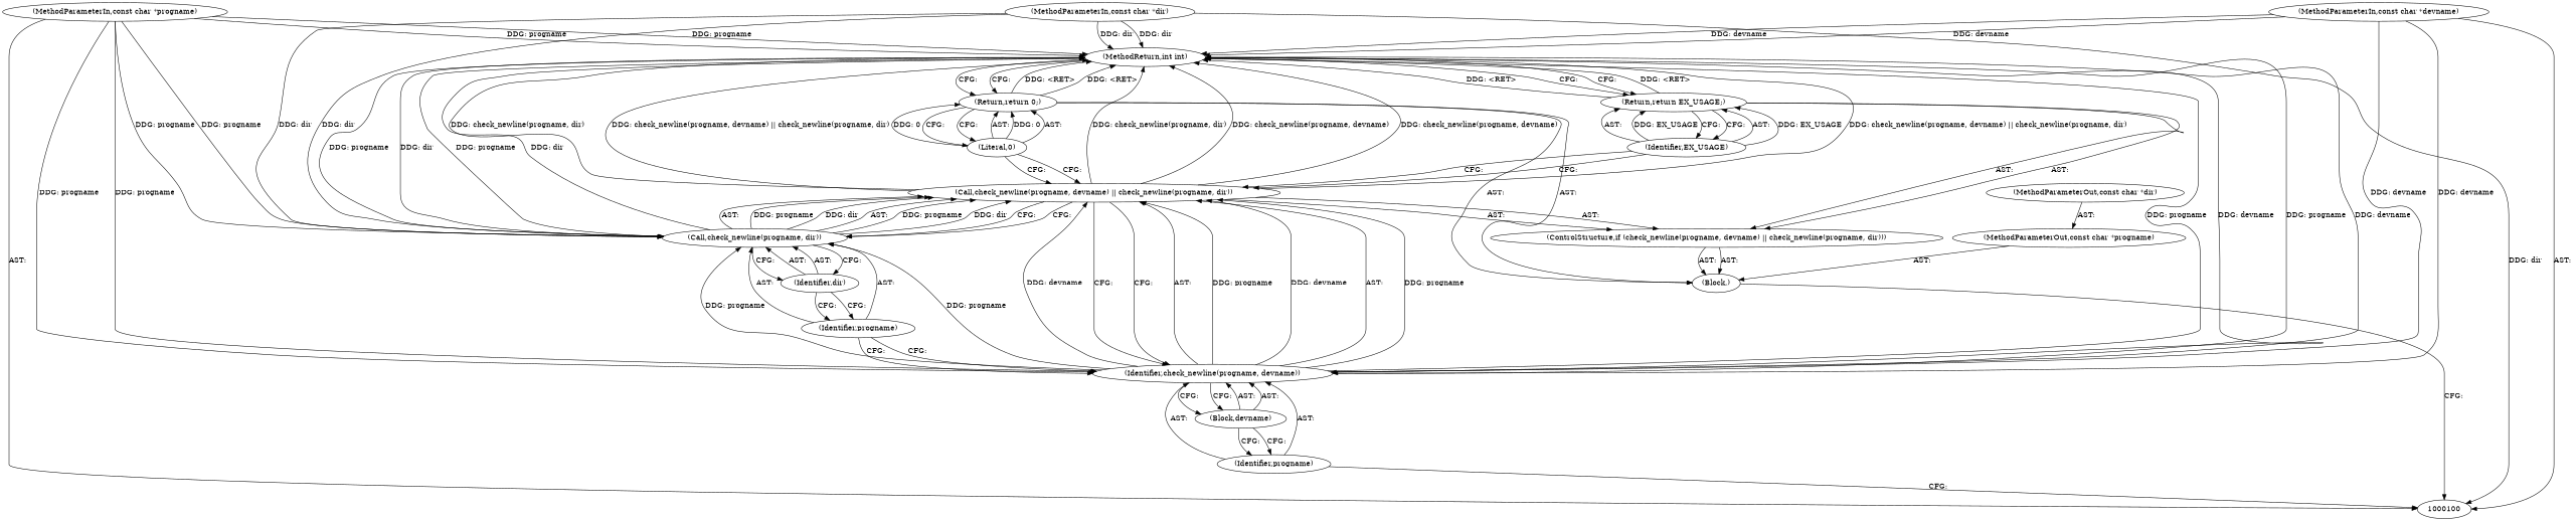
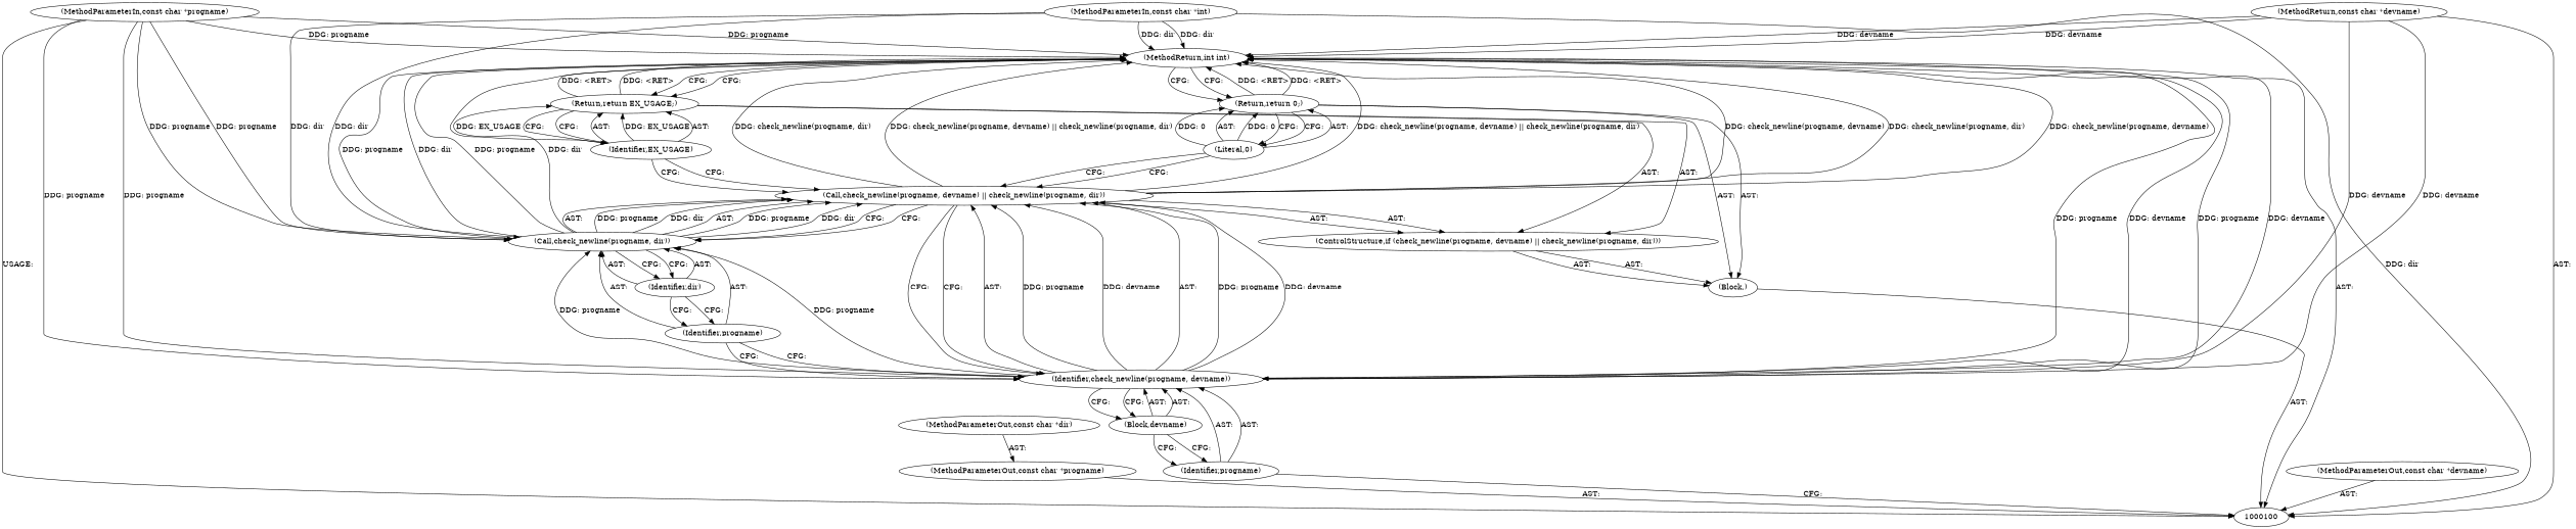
  digraph {
    n1 [label="(MethodReturn,int int)"]
    n2 [label="(Return,return EX_USAGE;)"]
    n3 [label="(Return,return 0;)"]
    1000100
    n5 [label="(ControlStructure,if (check_newline(progname, devname) || check_newline(progname, dir)))"]
    n6 [label="(Identifier,EX_USAGE)"]
    n7 [label="(Block,)"]
    n8 [label="(Literal,0)"]
    n9 [label="(MethodParameterIn,const char *progname)"]
    n10 [label="(Identifier,check_newline(progname, devname))"]
    n11 [label="(Call,check_newline(progname, dir))"]
    n12 [label="(Call,check_newline(progname, devname) || check_newline(progname, dir))"]
    n13 [label="(Block,devname)"]
    n14 [label="(Identifier,dir)"]
    n15 [label="(MethodParameterOut,const char *progname)"]
-   n16 [label="(MethodParameterIn,const char *devname)"]
-   n18 [label="(MethodParameterIn,const char *dir)"]
+   n16 [label="(MethodReturn,const char *devname)"]
+   n17 [label="(MethodParameterOut,const char *devname)"]
+   n18 [label="(MethodParameterIn,const char *int)"]
    n19 [label="(MethodParameterOut,const char *dir)"]
    n20 [label="(Identifier,progname)"]
    n21 [label="(Identifier,progname)"]
    n1 -> n2 [label="CFG: "]
    n1 -> n2 [label="CFG: "]
    n1 -> n3 [label="CFG: "]
    n1 -> n3 [label="CFG: "]
+   n1 -> 1000100 [label="AST: "]
    n2 -> n1 [label="DDG: <RET>"]
    n2 -> n1 [label="DDG: <RET>"]
    n2 -> n5 [label="AST: "]
    n2 -> n5 [label="AST: "]
    n2 -> n6 [label="CFG: "]
    n2 -> n6 [label="CFG: "]
    n3 -> n1 [label="DDG: <RET>"]
    n3 -> n1 [label="DDG: <RET>"]
    n3 -> n7 [label="AST: "]
    n3 -> n7 [label="AST: "]
    n3 -> n8 [label="CFG: "]
    n3 -> n8 [label="CFG: "]
    n5 -> n7 [label="AST: "]
    n5 -> n7 [label="AST: "]
    n6 -> n2 [label="AST: "]
    n6 -> n2 [label="DDG: EX_USAGE"]
    n6 -> n2 [label="AST: "]
    n6 -> n2 [label="DDG: EX_USAGE"]
    n6 -> n12 [label="CFG: "]
    n6 -> n12 [label="CFG: "]
-   n7 -> 1000100 [label="CFG: "]
+   n7 -> 1000100 [label="AST: "]
    n8 -> n3 [label="AST: "]
    n8 -> n3 [label="DDG: 0"]
    n8 -> n3 [label="AST: "]
    n8 -> n3 [label="DDG: 0"]
    n8 -> n12 [label="CFG: "]
    n8 -> n12 [label="CFG: "]
    n9 -> n1 [label="DDG: progname"]
    n9 -> n1 [label="DDG: progname"]
-   n9 -> 1000100 [label="AST: "]
+   n9 -> 1000100 [label="USAGE: "]
    n9 -> n10 [label="DDG: progname"]
    n9 -> n10 [label="DDG: progname"]
    n9 -> n11 [label="DDG: progname"]
    n9 -> n11 [label="DDG: progname"]
    n10 -> n1 [label="DDG: progname"]
    n10 -> n1 [label="DDG: devname"]
    n10 -> n1 [label="DDG: progname"]
    n10 -> n1 [label="DDG: devname"]
    n10 -> n11 [label="DDG: progname"]
    n10 -> n11 [label="DDG: progname"]
    n10 -> n12 [label="AST: "]
    n10 -> n12 [label="DDG: progname"]
    n10 -> n12 [label="DDG: devname"]
    n10 -> n12 [label="AST: "]
    n10 -> n12 [label="DDG: progname"]
    n10 -> n12 [label="DDG: devname"]
    n10 -> n13 [label="CFG: "]
    n10 -> n13 [label="CFG: "]
    n11 -> n1 [label="DDG: progname"]
    n11 -> n1 [label="DDG: dir"]
    n11 -> n1 [label="DDG: progname"]
    n11 -> n1 [label="DDG: dir"]
    n11 -> n12 [label="AST: "]
    n11 -> n12 [label="DDG: progname"]
    n11 -> n12 [label="DDG: dir"]
    n11 -> n12 [label="AST: "]
    n11 -> n12 [label="DDG: progname"]
    n11 -> n12 [label="DDG: dir"]
    n11 -> n14 [label="CFG: "]
    n11 -> n14 [label="CFG: "]
    n12 -> n1 [label="DDG: check_newline(progname, devname)"]
    n12 -> n1 [label="DDG: check_newline(progname, dir)"]
    n12 -> n1 [label="DDG: check_newline(progname, devname) || check_newline(progname, dir)"]
    n12 -> n1 [label="DDG: check_newline(progname, devname)"]
    n12 -> n1 [label="DDG: check_newline(progname, dir)"]
    n12 -> n1 [label="DDG: check_newline(progname, devname) || check_newline(progname, dir)"]
    n12 -> n5 [label="AST: "]
    n12 -> n5 [label="AST: "]
    n12 -> n10 [label="CFG: "]
    n12 -> n10 [label="CFG: "]
    n12 -> n11 [label="CFG: "]
    n12 -> n11 [label="CFG: "]
    n13 -> n10 [label="AST: "]
    n13 -> n10 [label="AST: "]
    n13 -> n20 [label="CFG: "]
    n13 -> n20 [label="CFG: "]
    n14 -> n11 [label="AST: "]
    n14 -> n11 [label="AST: "]
    n14 -> n21 [label="CFG: "]
    n14 -> n21 [label="CFG: "]
-   n15 -> n7 [label="AST: "]
+   n15 -> 1000100 [label="AST: "]
    n16 -> n1 [label="DDG: devname"]
    n16 -> n1 [label="DDG: devname"]
    n16 -> 1000100 [label="AST: "]
    n16 -> n10 [label="DDG: devname"]
    n16 -> n10 [label="DDG: devname"]
+   n17 -> 1000100 [label="AST: "]
    n18 -> n1 [label="DDG: dir"]
    n18 -> n1 [label="DDG: dir"]
    n18 -> 1000100 [label="DDG: dir"]
    n18 -> n11 [label="DDG: dir"]
    n18 -> n11 [label="DDG: dir"]
    n19 -> n15 [label="AST: "]
    n20 -> 1000100 [label="CFG: "]
    n20 -> n10 [label="AST: "]
    n20 -> n10 [label="AST: "]
    n21 -> n10 [label="CFG: "]
    n21 -> n10 [label="CFG: "]
    n21 -> n11 [label="AST: "]
    n21 -> n11 [label="AST: "]
  }
